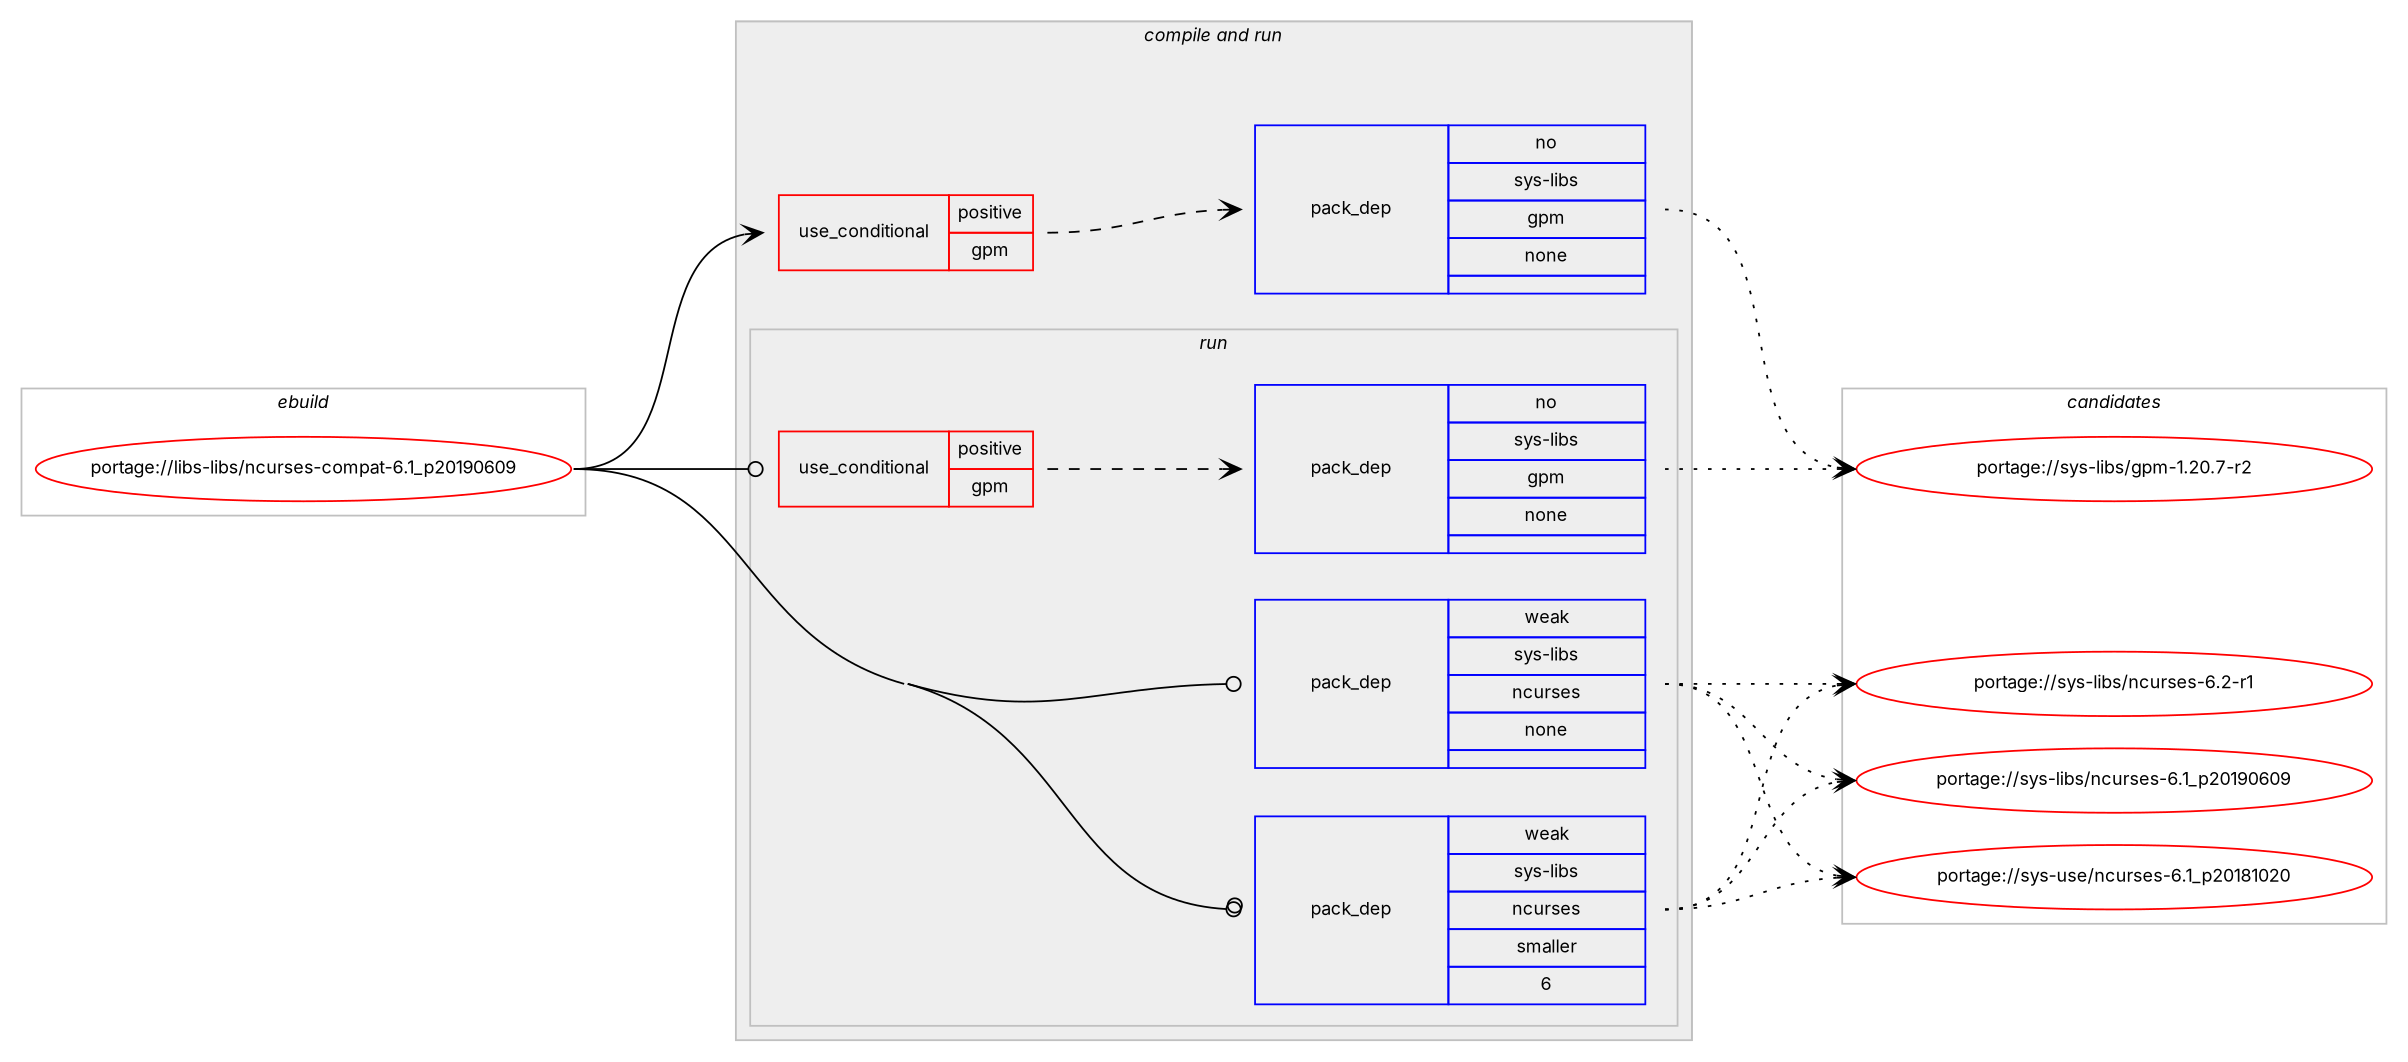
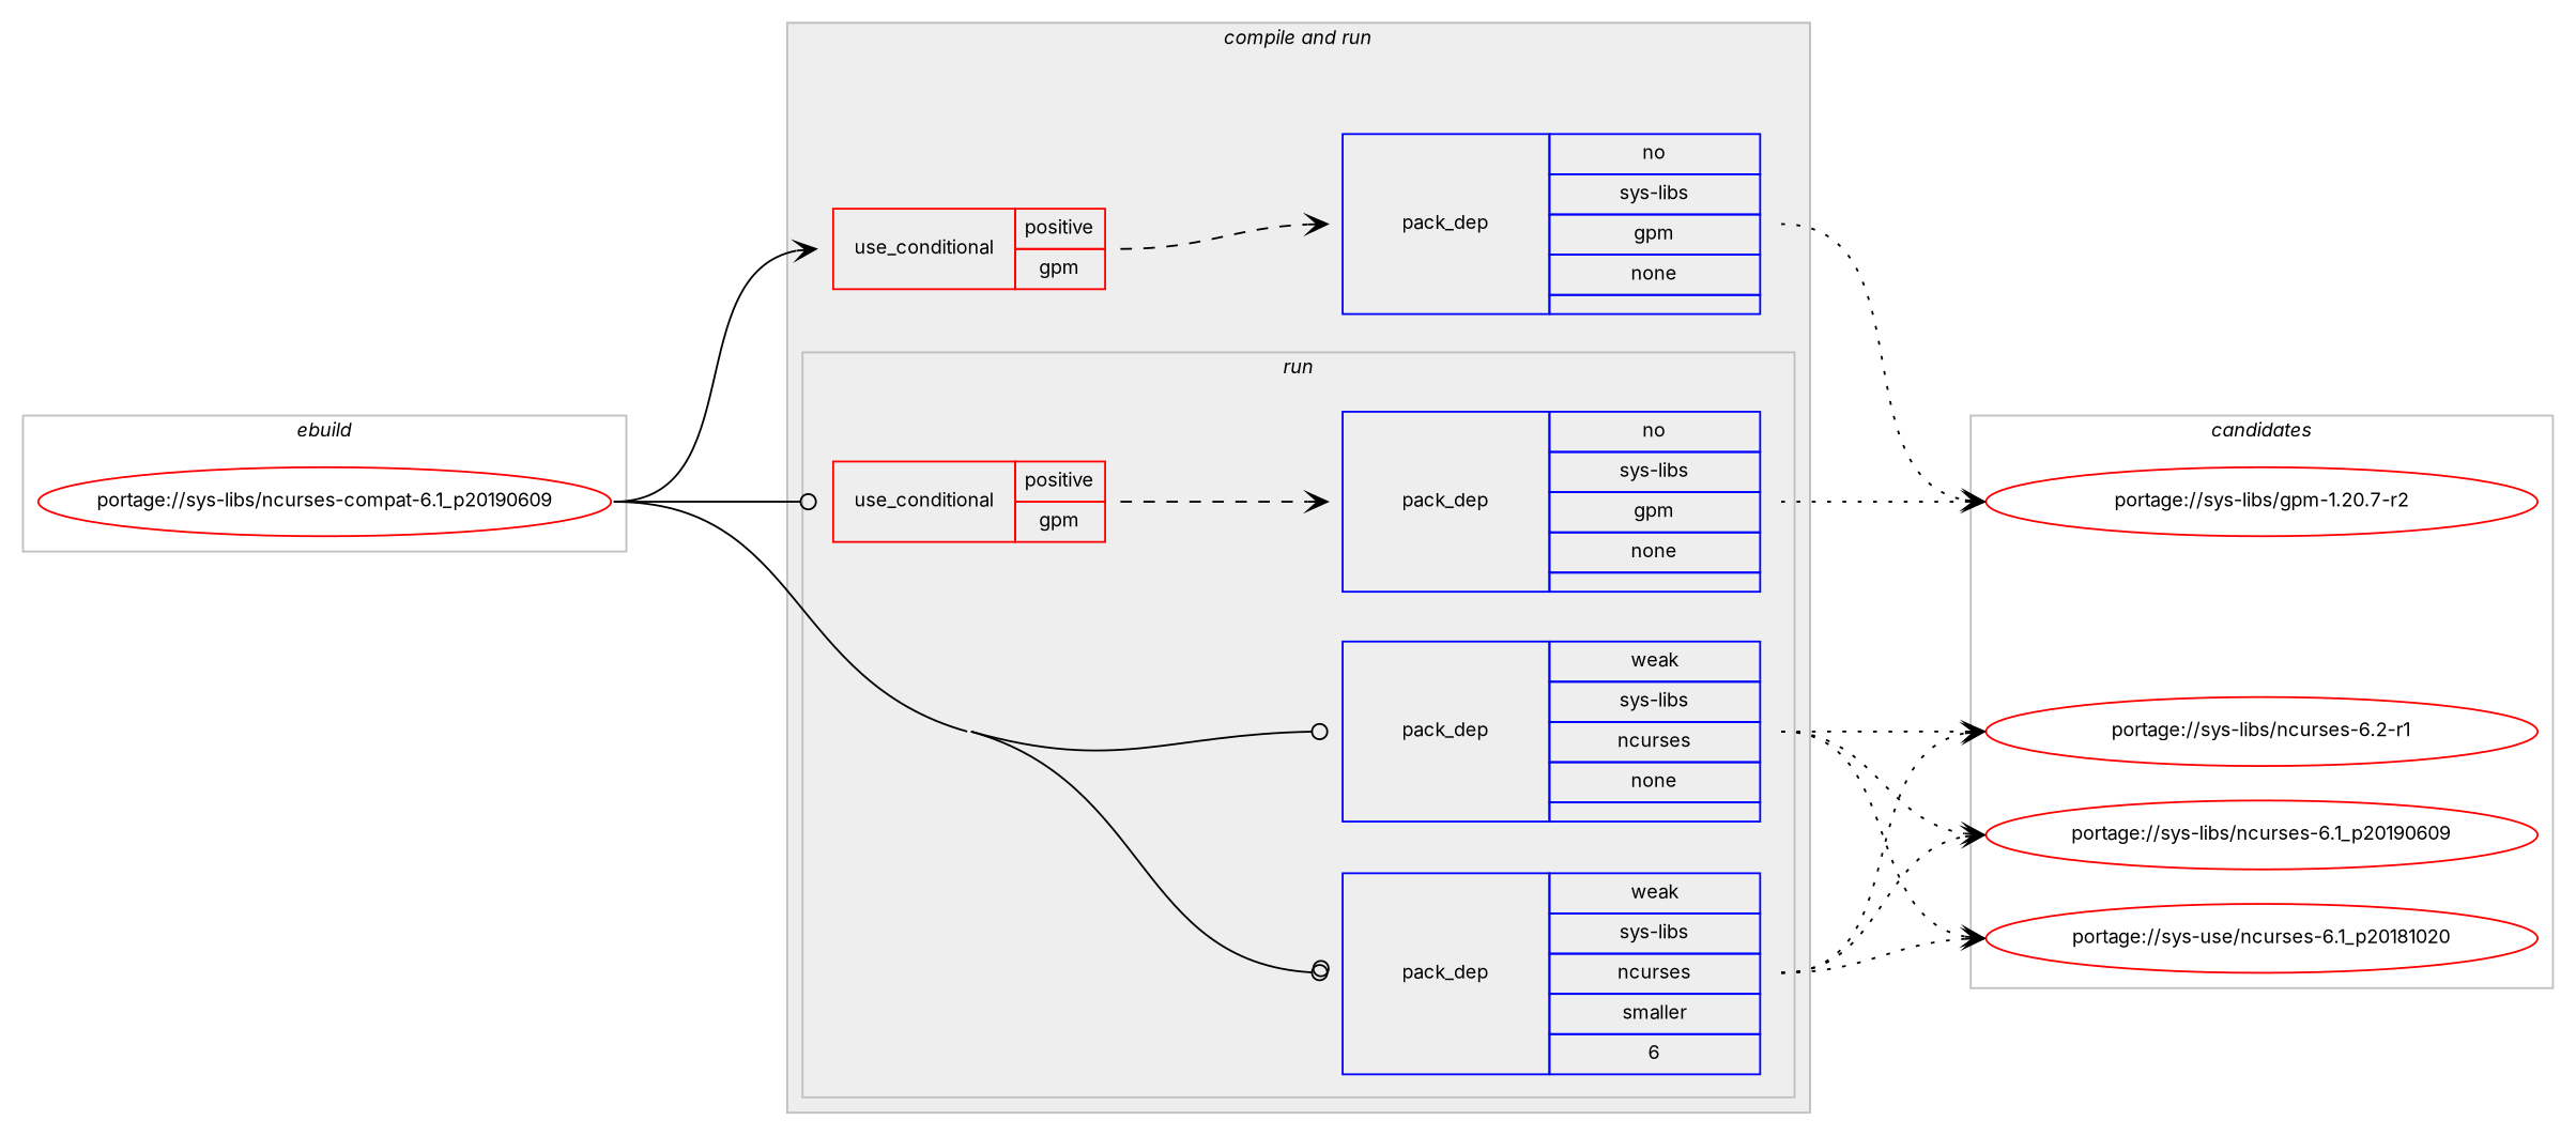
  digraph {
    compound=true
    concentrate=true
    fontname=Inter
    fontsize=10
    newrank=true
    rankdir=LR
    ranksep=1.5
    node [color=red fontname=Inter fontsize=10 shape=none]
    edge [arrowhead=vee fontname=Inter headport=w style=dotted tailport=e weight=100]
-   n1 [label="portage://libs-libs/ncurses-compat-6.1_p20190609" width=4 shape=""]
+   n1 [label="portage://sys-libs/ncurses-compat-6.1_p20190609" width=4 shape=""]
    n2 [color=blue label=<<TABLE BORDER="0" CELLBORDER="1" CELLSPACING="0" CELLPADDING="4" WIDTH="220"><TR><TD ROWSPAN="6" CELLPADDING="30">pack_dep</TD></TR><TR><TD WIDTH="110">no</TD></TR><TR><TD>sys-libs</TD></TR><TR><TD>gpm</TD></TR><TR><TD>none</TD></TR><TR><TD></TD></TR></TABLE>>]
    n3 [label=<<TABLE BORDER="0" CELLBORDER="1" CELLSPACING="0" CELLPADDING="4"><TR><TD ROWSPAN="3" CELLPADDING="10">use_conditional</TD></TR><TR><TD>positive</TD></TR><TR><TD>gpm</TD></TR></TABLE>>]
    n4 [color=blue label=<<TABLE BORDER="0" CELLBORDER="1" CELLSPACING="0" CELLPADDING="4" WIDTH="220"><TR><TD ROWSPAN="6" CELLPADDING="30">pack_dep</TD></TR><TR><TD WIDTH="110">no</TD></TR><TR><TD>sys-libs</TD></TR><TR><TD>gpm</TD></TR><TR><TD>none</TD></TR><TR><TD></TD></TR></TABLE>>]
    n5 [label=<<TABLE BORDER="0" CELLBORDER="1" CELLSPACING="0" CELLPADDING="4"><TR><TD ROWSPAN="3" CELLPADDING="10">use_conditional</TD></TR><TR><TD>positive</TD></TR><TR><TD>gpm</TD></TR></TABLE>>]
    n6 [color=blue label=<<TABLE BORDER="0" CELLBORDER="1" CELLSPACING="0" CELLPADDING="4" WIDTH="220"><TR><TD ROWSPAN="6" CELLPADDING="30">pack_dep</TD></TR><TR><TD WIDTH="110">weak</TD></TR><TR><TD>sys-libs</TD></TR><TR><TD>ncurses</TD></TR><TR><TD>none</TD></TR><TR><TD></TD></TR></TABLE>>]
    n7 [color=blue label=<<TABLE BORDER="0" CELLBORDER="1" CELLSPACING="0" CELLPADDING="4" WIDTH="220"><TR><TD ROWSPAN="6" CELLPADDING="30">pack_dep</TD></TR><TR><TD WIDTH="110">weak</TD></TR><TR><TD>sys-libs</TD></TR><TR><TD>ncurses</TD></TR><TR><TD>smaller</TD></TR><TR><TD>6</TD></TR></TABLE>>]
    n8 [label="portage://sys-libs/gpm-1.20.7-r2" width=4 shape=""]
    n9 [label="portage://sys-libs/ncurses-6.2-r1" width=4 shape=""]
    n10 [label="portage://sys-libs/ncurses-6.1_p20190609" width=4 shape=""]
    n11 [label="portage://sys-use/ncurses-6.1_p20181020" width=4 shape=""]
    subgraph cluster_1 {
      color=gray
      label=<<i>ebuild</i>>
      rank=same
      n1
    }
    subgraph cluster_2 {
      color=gray
      label=<<i>dependencies</i>>
      subgraph cluster_3 {
        color=gray
        fillcolor="#eeeeee"
        label=<<i>compile</i>>
        style=filled
        subgraph sub_4 {
          color=gray
          fillcolor="#eeeeee"
          label=<<i>compile</i>>
          style=filled
          n3
          subgraph sub_5 {
            color=gray
            fillcolor="#eeeeee"
            label=<<i>compile</i>>
            style=filled
            n2
          }
        }
      }
      subgraph cluster_6 {
        color=gray
        fillcolor="#eeeeee"
        label=<<i>compile and run</i>>
        style=filled
      }
      subgraph cluster_7 {
        color=gray
        fillcolor="#eeeeee"
        label=<<i>run</i>>
        style=filled
        subgraph sub_8 {
          color=gray
          fillcolor="#eeeeee"
          label=<<i>run</i>>
          style=filled
          n5
          subgraph sub_9 {
            color=gray
            fillcolor="#eeeeee"
            label=<<i>run</i>>
            style=filled
            n4
          }
        }
        subgraph sub_10 {
          color=gray
          fillcolor="#eeeeee"
          label=<<i>run</i>>
          style=filled
          n6
        }
        subgraph sub_11 {
          color=gray
          fillcolor="#eeeeee"
          label=<<i>run</i>>
          style=filled
          n7
        }
      }
    }
    subgraph cluster_12 {
      color=gray
      label=<<i>candidates</i>>
      rank=same
      subgraph sub_13 {
        color=black
        label=<<i>candidates</i>>
        nodesep=1
        rank=same
        n8
      }
      subgraph sub_14 {
        color=black
        label=<<i>candidates</i>>
        nodesep=1
        rank=same
        n8
      }
      subgraph sub_15 {
        color=black
        label=<<i>candidates</i>>
        nodesep=1
        rank=same
        n9
        n10
        n11
      }
      subgraph sub_16 {
        color=black
        label=<<i>candidates</i>>
        nodesep=1
        rank=same
        n9
        n10
        n11
      }
    }
    n1 -> n3 [style=solid weight=20]
    n1 -> n5 [arrowhead=odot style=solid weight=20]
    n1 -> n6 [arrowhead=odot style=solid weight=20]
    n1 -> n7 [arrowhead=odot style=solid weight=20]
    n2 -> n8
    n3 -> n2 [style=dashed weight=20]
    n4 -> n8
    n5 -> n4 [style=dashed weight=20]
    n6 -> n9
    n6 -> n10
    n6 -> n11
    n7 -> n9
    n7 -> n10
    n7 -> n11
  }
